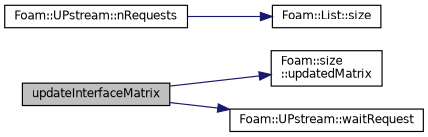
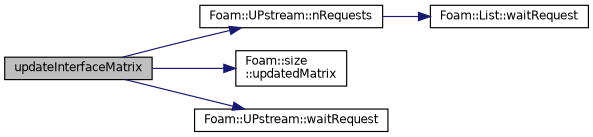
  digraph {
    rankdir=LR
    node [color=black fontname=Helvetica fontsize=10 shape=record]
    edge [color=midnightblue fontname=Helvetica fontsize=10 labelfontname=Helvetica labelfontsize=10 style=solid]
    n1 [fillcolor=grey75 fontcolor=black height=0.2 label=updateInterfaceMatrix style=filled width=0.4]
    n2 [height=0.2 label="Foam::UPstream::nRequests" width=0.4]
    n3 [height=0.2 label="Foam::size\l::updatedMatrix" width=0.4]
    n4 [height=0.2 label="Foam::UPstream::waitRequest" width=0.4]
-   n5 [height=0.2 label="Foam::List::size" width=0.4]
+   n5 [height=0.2 label="Foam::List::waitRequest" width=0.4]
+   n1 -> n2
    n1 -> n3
    n1 -> n4
    n2 -> n5
  }
